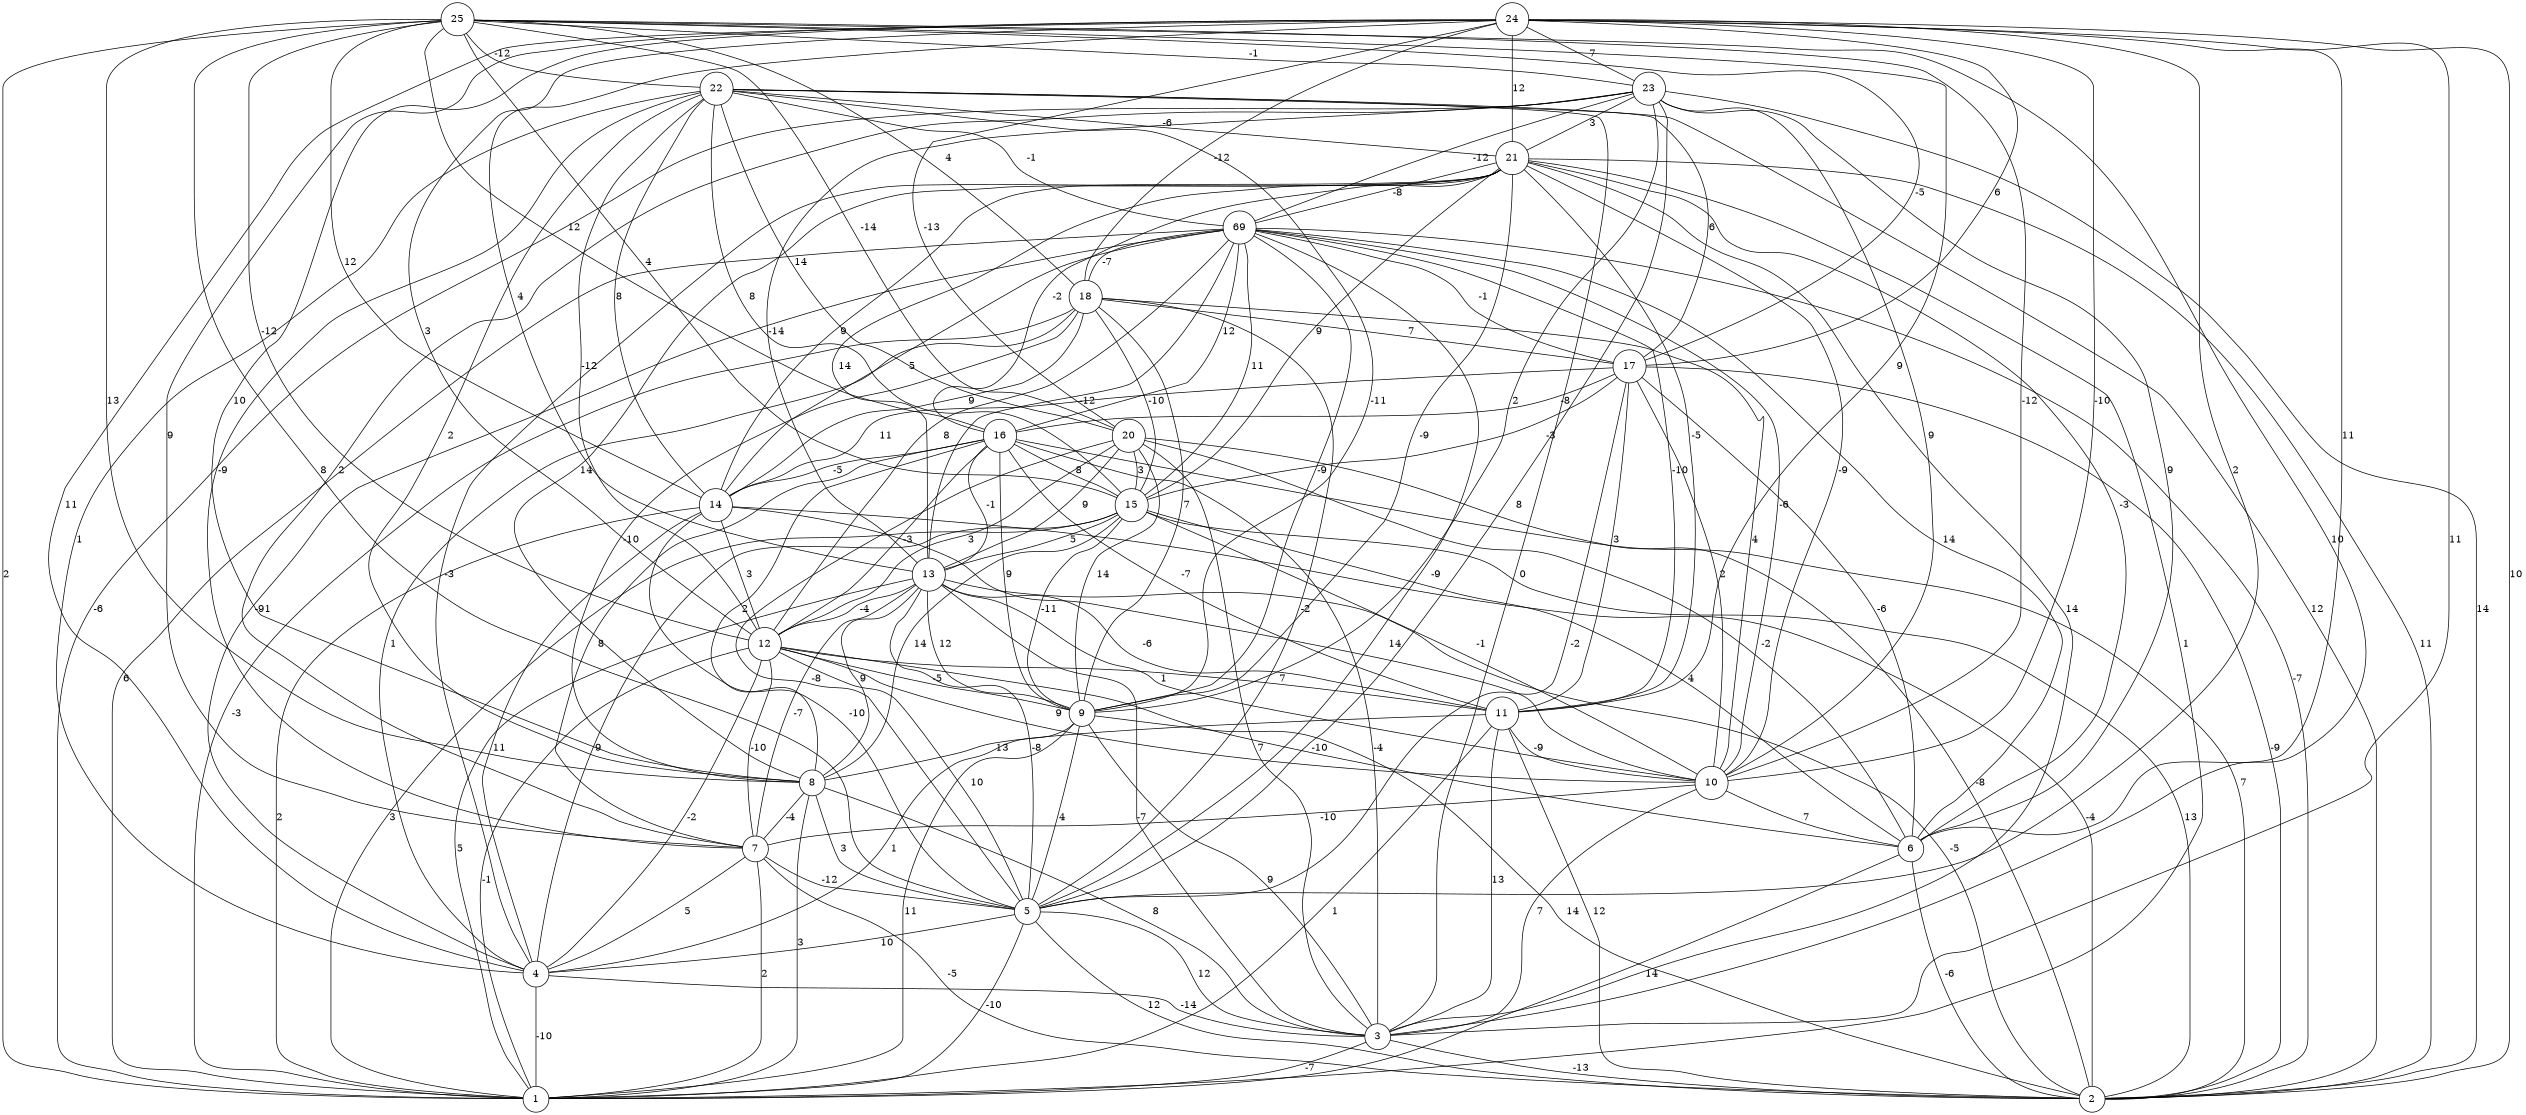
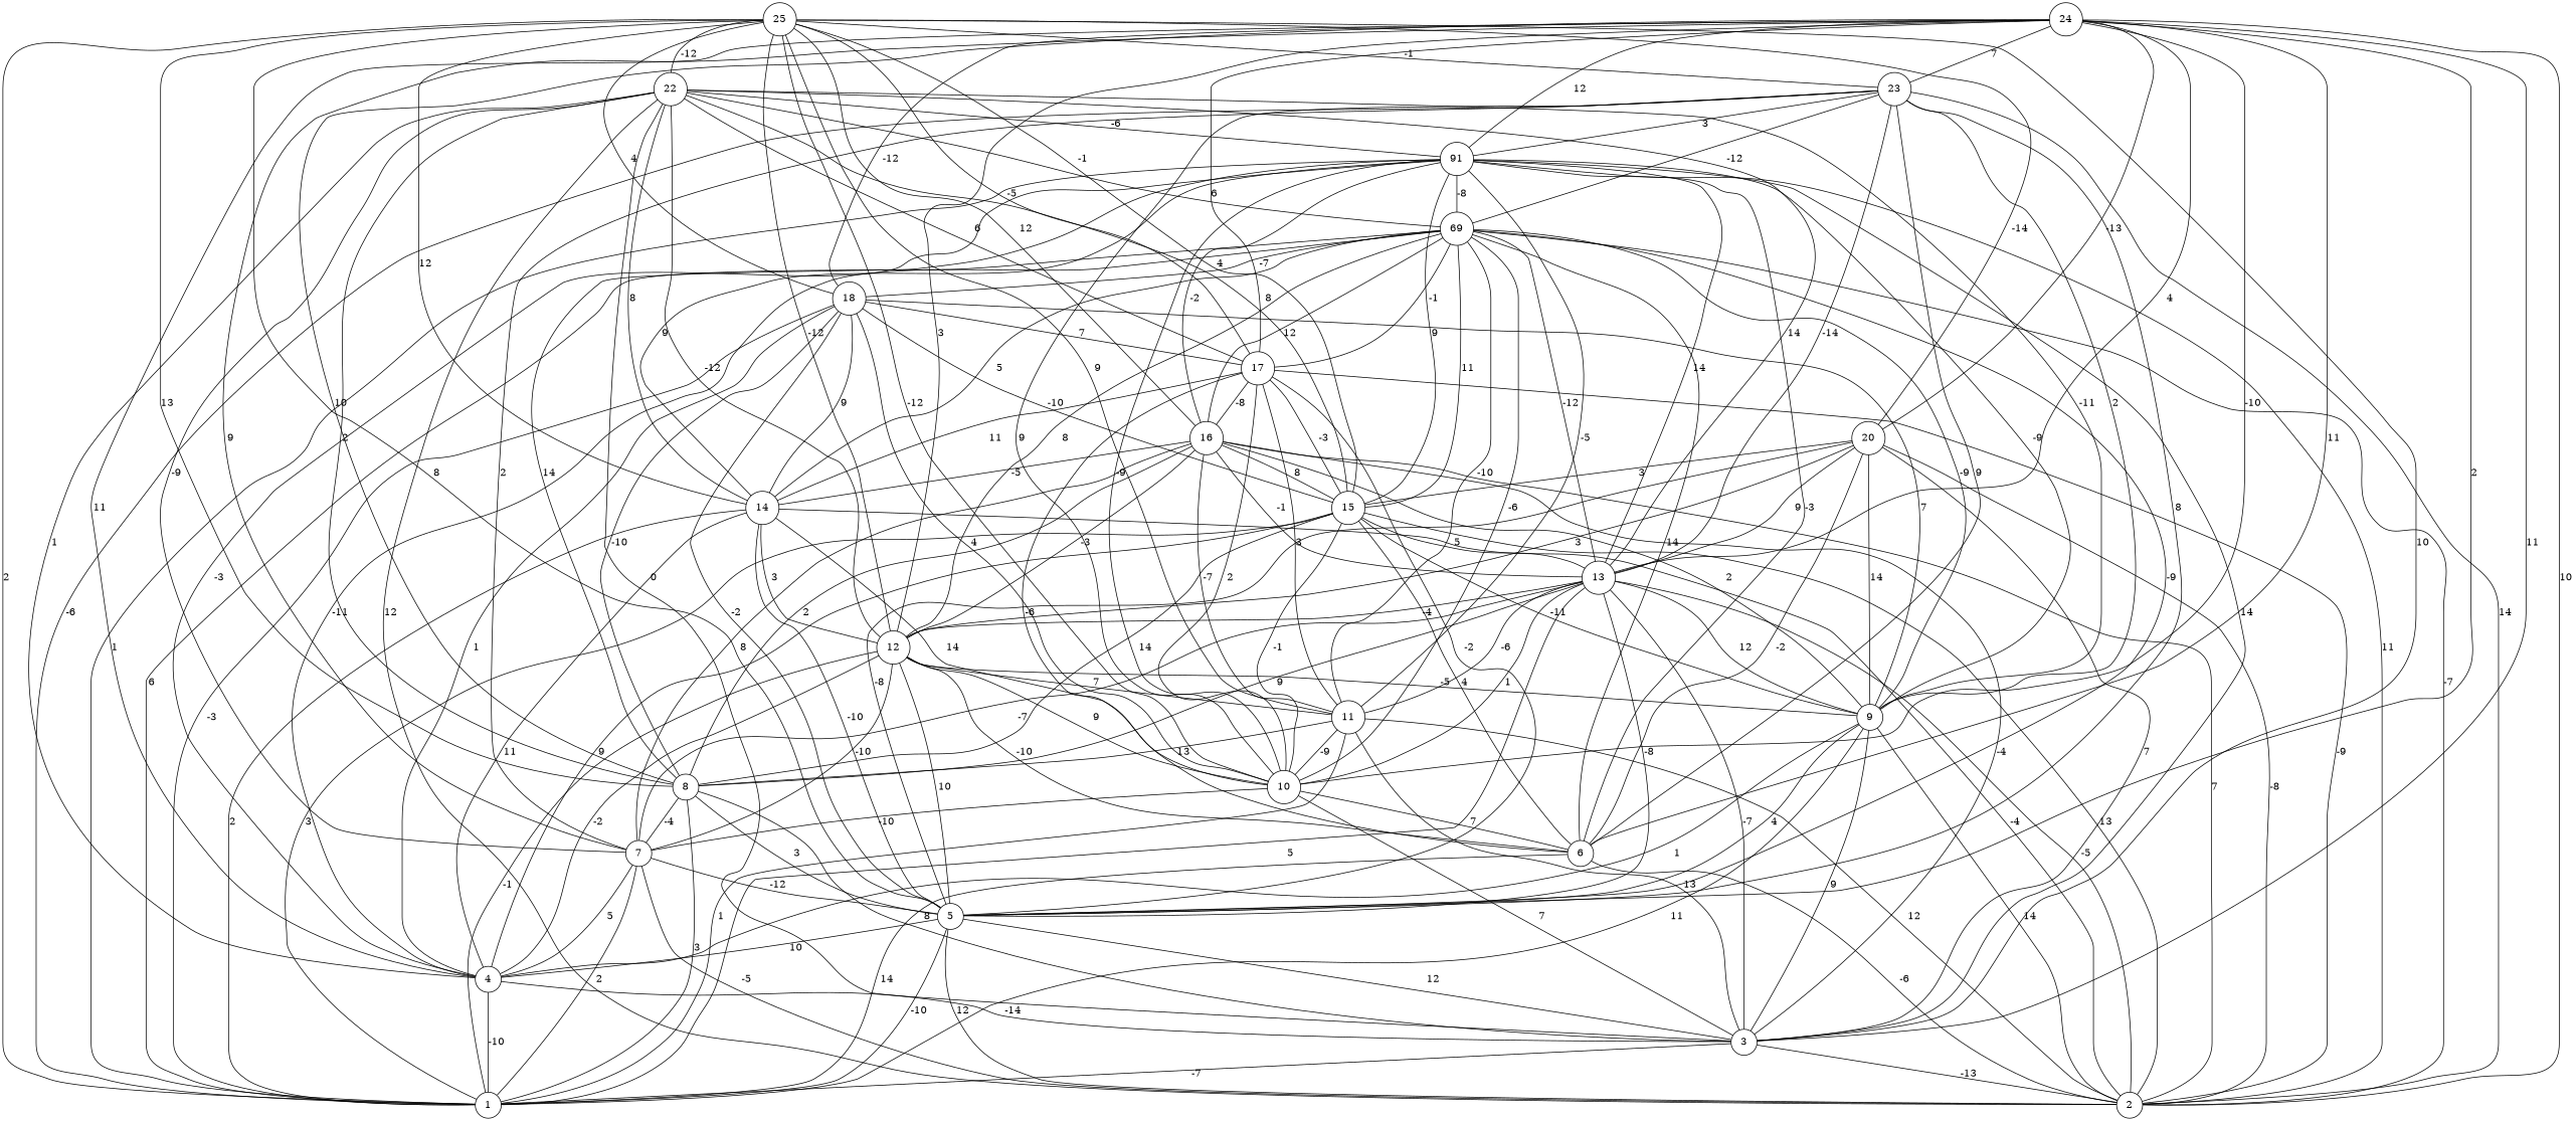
  graph {
    fontname="Helvetica,Arial,sans-serif"
    node [shape=circle]
    25
    1
    3
    5
    8
    10
    11
    12
    14
    15
    16
    17
    18
    20
    22
    23
    2
    4
    7
    6
    9
    13
-   21
+   21 [label=91]
    n24 [label=69]
    24
    25 -- 1 [label=2]
    25 -- 3 [label=10]
    25 -- 5 [label=8]
    25 -- 8 [label=13]
    25 -- 10 [label=-12]
    25 -- 11 [label=9]
    25 -- 12 [label=-12]
    25 -- 14 [label=12]
    25 -- 15 [label=4]
    25 -- 16 [label=12]
    25 -- 17 [label=-5]
    25 -- 18 [label=4]
    25 -- 20 [label=-14]
    25 -- 22 [label=-12]
    25 -- 23 [label=-1]
    3 -- 1 [label=-7]
    3 -- 2 [label=-13]
    5 -- 1 [label=-10]
    5 -- 3 [label=12]
    5 -- 2 [label=12]
    5 -- 4 [label=10]
    8 -- 1 [label=3]
    8 -- 3 [label=8]
    8 -- 5 [label=3]
    8 -- 7 [label=-4]
    10 -- 3 [label=7]
    10 -- 7 [label=-10]
    10 -- 6 [label=7]
    11 -- 1 [label=1]
    11 -- 3 [label=13]
    11 -- 8 [label=13]
    11 -- 10 [label=-9]
    11 -- 2 [label=12]
    12 -- 1 [label=-1]
    12 -- 5 [label=10]
    12 -- 10 [label=9]
    12 -- 11 [label=7]
    12 -- 4 [label=-2]
    12 -- 7 [label=-10]
    12 -- 6 [label=-10]
    12 -- 9 [label=-5]
    14 -- 1 [label=2]
    14 -- 5 [label=-10]
    14 -- 10 [label=14]
    14 -- 12 [label=3]
    14 -- 2 [label=-4]
    14 -- 4 [label=11]
    15 -- 1 [label=3]
    15 -- 8 [label=14]
    15 -- 10 [label=-1]
    15 -- 2 [label=13]
    15 -- 4 [label=9]
    15 -- 6 [label=4]
    15 -- 9 [label=-11]
    15 -- 13 [label=5]
    16 -- 3 [label=-4]
    16 -- 8 [label=2]
    16 -- 11 [label=-7]
    16 -- 12 [label=-3]
    16 -- 14 [label=-5]
    16 -- 15 [label=8]
    16 -- 2 [label=7]
    16 -- 7 [label=8]
-   16 -- 9 [label=9]
+   16 -- 9 [label=2]
    16 -- 13 [label=-1]
    17 -- 5 [label=-2]
    17 -- 10 [label=2]
    17 -- 11 [label=3]
    17 -- 14 [label=11]
    17 -- 15 [label=-3]
    17 -- 16 [label=-8]
    17 -- 2 [label=-9]
    17 -- 6 [label=-6]
    18 -- 1 [label=-3]
    18 -- 5 [label=-2]
    18 -- 8 [label=-10]
    18 -- 10 [label=4]
    18 -- 14 [label=9]
    18 -- 15 [label=-10]
    18 -- 17 [label=7]
    18 -- 4 [label=1]
    18 -- 9 [label=7]
    20 -- 3 [label=7]
    20 -- 5 [label=-8]
    20 -- 12 [label=3]
    20 -- 15 [label=3]
    20 -- 2 [label=-8]
    20 -- 6 [label=-2]
    20 -- 9 [label=14]
    20 -- 13 [label=9]
    22 -- 3 [label=0]
    22 -- 8 [label=2]
    22 -- 12 [label=-12]
    22 -- 14 [label=8]
    22 -- 15 [label=8]
    22 -- 17 [label=6]
-   22 -- 20 [label=14]
+   22 -- 13 [label=14]
    22 -- 2 [label=12]
    22 -- 4 [label=1]
    22 -- 7 [label=-9]
    22 -- 9 [label=-11]
    22 -- 21 [label=-6]
    22 -- n24 [label=-1]
    23 -- 1 [label=-6]
    23 -- 5 [label=8]
    23 -- 10 [label=9]
    23 -- 2 [label=14]
    23 -- 7 [label=2]
    23 -- 6 [label=9]
    23 -- 9 [label=2]
    23 -- 13 [label=-14]
    23 -- 21 [label=3]
    23 -- n24 [label=-12]
    4 -- 1 [label=-10]
    4 -- 3 [label=-14]
    7 -- 1 [label=2]
    7 -- 5 [label=-12]
    7 -- 2 [label=-5]
    7 -- 4 [label=5]
    6 -- 1 [label=14]
    6 -- 2 [label=-6]
    9 -- 1 [label=11]
    9 -- 3 [label=9]
    9 -- 5 [label=4]
    9 -- 2 [label=14]
    9 -- 4 [label=1]
    13 -- 1 [label=5]
    13 -- 3 [label=-7]
    13 -- 5 [label=-8]
    13 -- 8 [label=9]
    13 -- 10 [label=1]
    13 -- 11 [label=-6]
    13 -- 12 [label=-4]
    13 -- 2 [label=-5]
    13 -- 7 [label=-7]
    13 -- 9 [label=12]
    21 -- 1 [label=1]
    21 -- 3 [label=14]
    21 -- 8 [label=14]
    21 -- 10 [label=-9]
    21 -- 11 [label=-5]
    21 -- 14 [label=9]
    21 -- 15 [label=9]
    21 -- 16 [label=-2]
    21 -- 2 [label=11]
    21 -- 4 [label=-3]
    21 -- 6 [label=-3]
    21 -- 9 [label=-9]
    21 -- 13 [label=14]
    21 -- n24 [label=-8]
    n24 -- 1 [label=6]
    n24 -- 5 [label=-9]
    n24 -- 10 [label=-6]
    n24 -- 11 [label=-10]
    n24 -- 12 [label=8]
    n24 -- 14 [label=5]
    n24 -- 15 [label=11]
    n24 -- 16 [label=12]
    n24 -- 17 [label=-1]
    n24 -- 18 [label=-7]
    n24 -- 2 [label=-7]
-   n24 -- 4 [label=-91]
+   n24 -- 4 [label=-11]
    n24 -- 6 [label=14]
    n24 -- 9 [label=-9]
    n24 -- 13 [label=-12]
    24 -- 3 [label=11]
    24 -- 5 [label=2]
    24 -- 8 [label=10]
    24 -- 10 [label=-10]
    24 -- 12 [label=3]
    24 -- 17 [label=6]
    24 -- 18 [label=-12]
    24 -- 20 [label=-13]
    24 -- 23 [label=7]
    24 -- 2 [label=10]
    24 -- 4 [label=11]
    24 -- 7 [label=9]
    24 -- 6 [label=11]
    24 -- 13 [label=4]
    24 -- 21 [label=12]
  }
